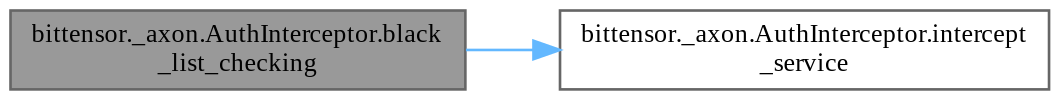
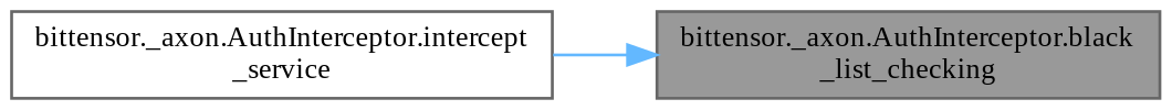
  digraph {
    rankdir=RL
    fontname="Liberation Serif"
    node [fontname="Liberation Serif" fontsize=10 shape=box style=filled]
    n1 [color=gray40 fillcolor=grey60 fontcolor=black height=0.2 label="bittensor._axon.AuthInterceptor.black\l_list_checking" width=0.4]
    n2 [color=grey40 fillcolor=white height=0.2 label="bittensor._axon.AuthInterceptor.intercept\l_service" width=0.4]
-   n2 -> n1 [color=steelblue1 dir=back fontname="Liberation Serif" fontsize=10 labelfontname=Helvetica labelfontsize=10 style=solid]
+   n1 -> n2 [color=steelblue1 dir=back fontname="Liberation Serif" fontsize=10 labelfontname=Helvetica labelfontsize=10 style=solid]
  }
